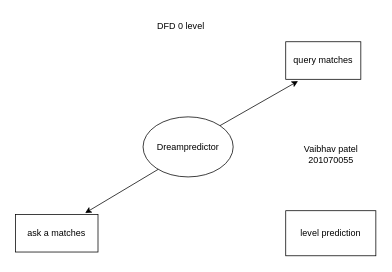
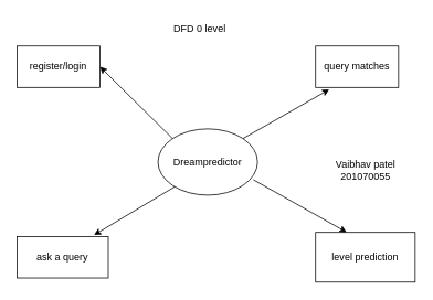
  <mxCell id="0" />
  <mxCell id="1" parent="0" />
+ <mxCell id="2" value="register/login" style="rounded=0;whiteSpace=wrap;html=1;" parent="1" vertex="1"><mxGeometry x="20" y="55" width="100" height="50" as="geometry" /></mxCell>
  <mxCell id="3" value="query matches" style="rounded=0;whiteSpace=wrap;html=1;" parent="1" vertex="1"><mxGeometry x="380" y="55" width="100" height="50" as="geometry" /></mxCell>
  <mxCell id="4" value="Dreampredictor" style="ellipse;whiteSpace=wrap;html=1;" parent="1" vertex="1"><mxGeometry x="190" y="155" width="120" height="80" as="geometry" /></mxCell>
- <mxCell id="5" value="ask a matches" style="rounded=0;whiteSpace=wrap;html=1;" parent="1" vertex="1"><mxGeometry x="20" y="285" width="110" height="50" as="geometry" /></mxCell>
+ <mxCell id="5" value="ask a query" style="rounded=0;whiteSpace=wrap;html=1;" parent="1" vertex="1"><mxGeometry x="20" y="285" width="110" height="50" as="geometry" /></mxCell>
  <mxCell id="6" value="level prediction" style="rounded=0;whiteSpace=wrap;html=1;" parent="1" vertex="1"><mxGeometry x="380" y="280" width="120" height="60" as="geometry" /></mxCell>
  <mxCell id="7" value="" style="endArrow=classic;html=1;rounded=0;entryX=0.844;entryY=-0.038;entryDx=0;entryDy=0;entryPerimeter=0;" parent="1" target="5" edge="1"><mxGeometry width="50" height="50" relative="1" as="geometry"><mxPoint x="210" y="225" as="sourcePoint" /><mxPoint x="260" y="175" as="targetPoint" /></mxGeometry></mxCell>
+ <mxCell id="8" value="" style="endArrow=classic;html=1;rounded=0;exitX=0;exitY=0;exitDx=0;exitDy=0;entryX=1;entryY=0.5;entryDx=0;entryDy=0;" parent="1" source="4" target="2" edge="1"><mxGeometry width="50" height="50" relative="1" as="geometry"><mxPoint x="210" y="225" as="sourcePoint" /><mxPoint x="260" y="175" as="targetPoint" /></mxGeometry></mxCell>
  <mxCell id="9" value="" style="endArrow=classic;html=1;rounded=0;exitX=1;exitY=0;exitDx=0;exitDy=0;entryX=0.164;entryY=1.048;entryDx=0;entryDy=0;entryPerimeter=0;" parent="1" source="4" target="3" edge="1"><mxGeometry width="50" height="50" relative="1" as="geometry"><mxPoint x="210" y="225" as="sourcePoint" /><mxPoint x="260" y="175" as="targetPoint" /></mxGeometry></mxCell>
+ <mxCell id="10" value="" style="endArrow=classic;html=1;rounded=0;exitX=0.958;exitY=0.768;exitDx=0;exitDy=0;exitPerimeter=0;entryX=0.311;entryY=-0.005;entryDx=0;entryDy=0;entryPerimeter=0;" parent="1" source="4" target="6" edge="1"><mxGeometry width="50" height="50" relative="1" as="geometry"><mxPoint x="210" y="225" as="sourcePoint" /><mxPoint x="260" y="175" as="targetPoint" /></mxGeometry></mxCell>
  <mxCell id="11" value="DFD 0 level" style="text;html=1;align=center;verticalAlign=middle;resizable=0;points=[];autosize=1;strokeColor=none;fillColor=none;" vertex="1" parent="1"><mxGeometry x="195" y="20" width="90" height="30" as="geometry" /></mxCell>
  <mxCell id="12" value="Vaibhav patel&lt;br&gt;201070055" style="text;html=1;align=center;verticalAlign=middle;resizable=0;points=[];autosize=1;strokeColor=none;fillColor=none;" vertex="1" parent="1"><mxGeometry x="390" y="185" width="100" height="40" as="geometry" /></mxCell>
